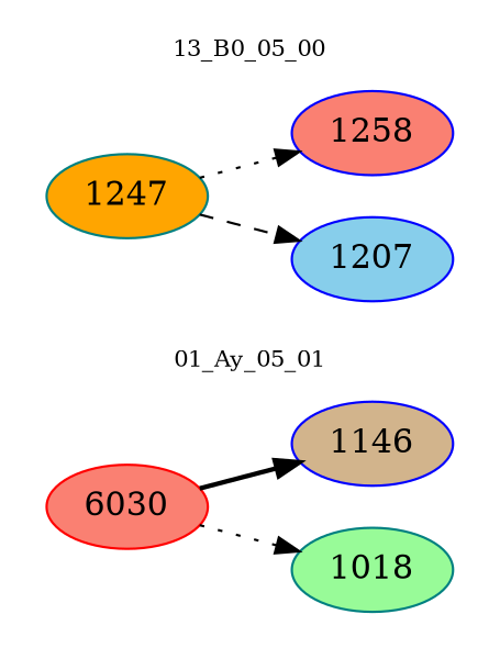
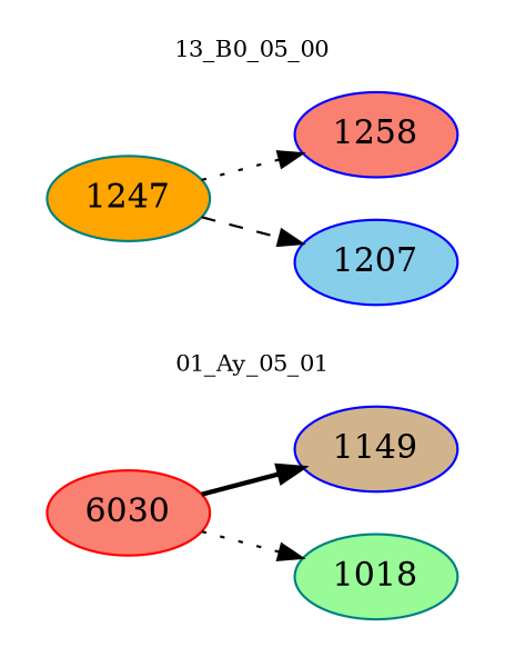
  digraph {
    rankdir=LR
    node [color=blue fillcolor=salmon style=filled]
    edge [color=black style=dotted]
    n1 [color=red label=6030]
    n2 [color=teal fillcolor=palegreen label=1018]
-   n3 [fillcolor=tan label=1146]
+   n3 [fillcolor=tan label=1149]
    n4 [color=teal fillcolor=orange label=1247]
    n5 [fillcolor=skyblue label=1207]
    n6 [label=1258]
    subgraph cluster_1 {
      color=white
      fontsize=10
      label="01_Ay_05_01"
      n1
      n2
      n3
    }
    subgraph cluster_2 {
      color=white
      fontsize=10
      label="13_B0_05_00"
      n4
      n5
      n6
    }
    n1 -> n2
    n1 -> n3 [style=bold]
    n4 -> n5 [style=dashed]
    n4 -> n6
  }
